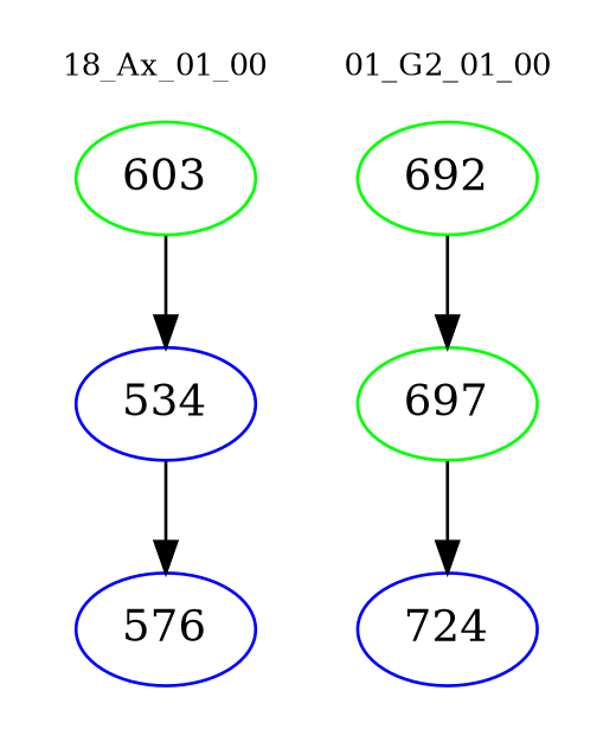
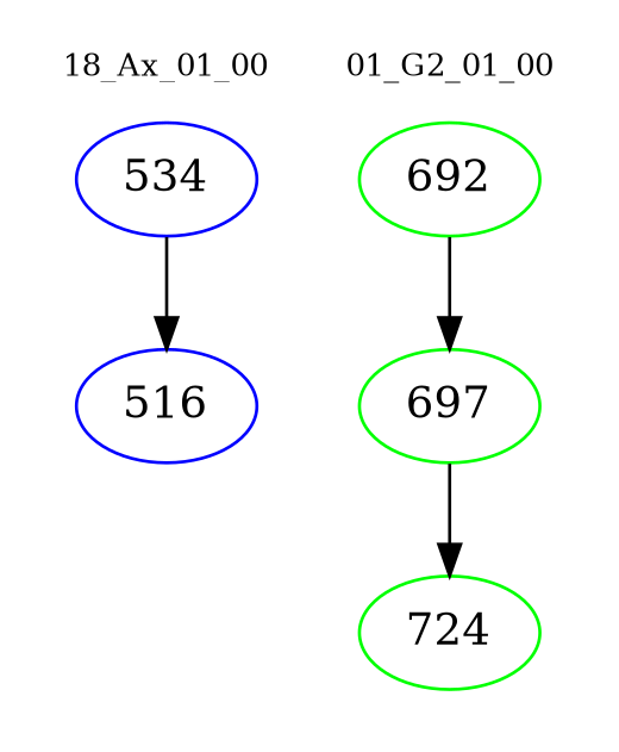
  digraph {
    node [color=green]
    edge [color=black]
-   n1 [label=603]
    n2 [color=blue label=534]
-   n3 [color=blue label=576]
+   n3 [color=blue label=516]
    n4 [label=692]
    n5 [label=697]
-   n6 [color=blue label=724]
+   n6 [label=724]
    subgraph cluster_1 {
      color=white
      fontsize=10
      label="18_Ax_01_00"
-     n1
      n2
      n3
    }
    subgraph cluster_2 {
      color=white
      fontsize=10
      label="01_G2_01_00"
      n4
      n5
      n6
    }
-   n1 -> n2
    n2 -> n3
    n4 -> n5
    n5 -> n6
  }
